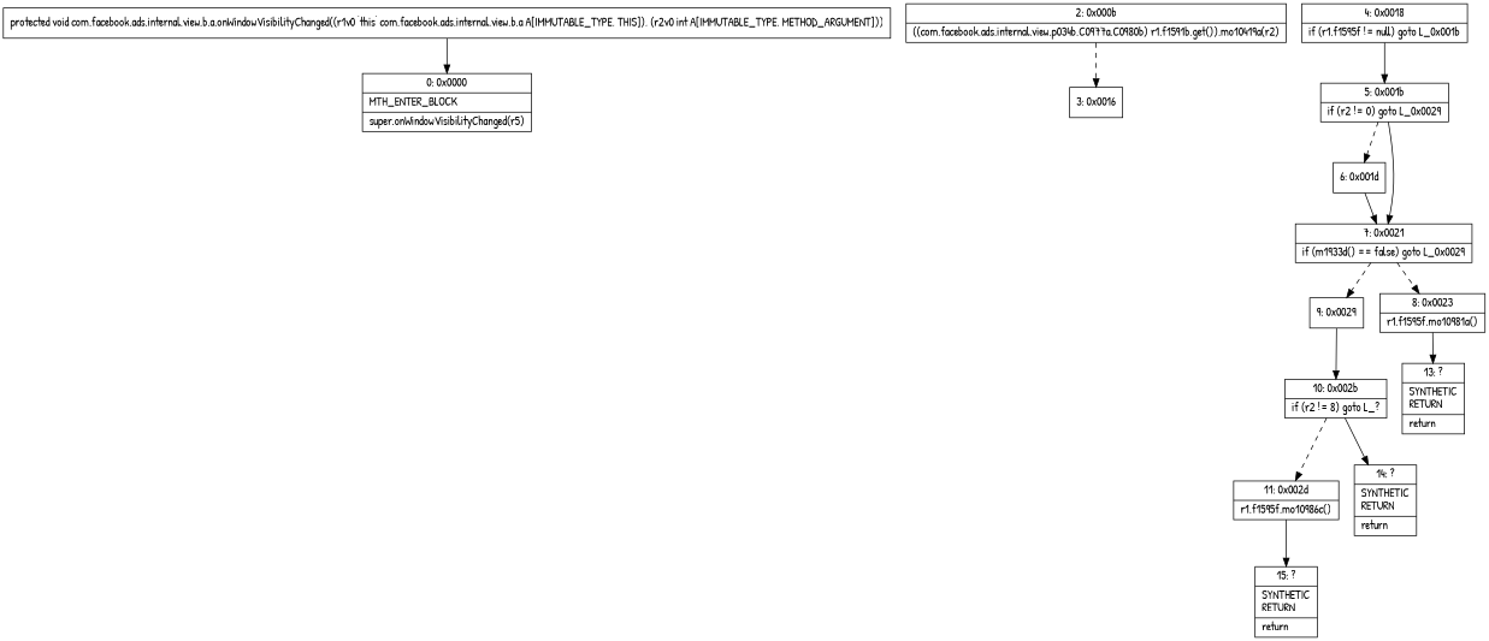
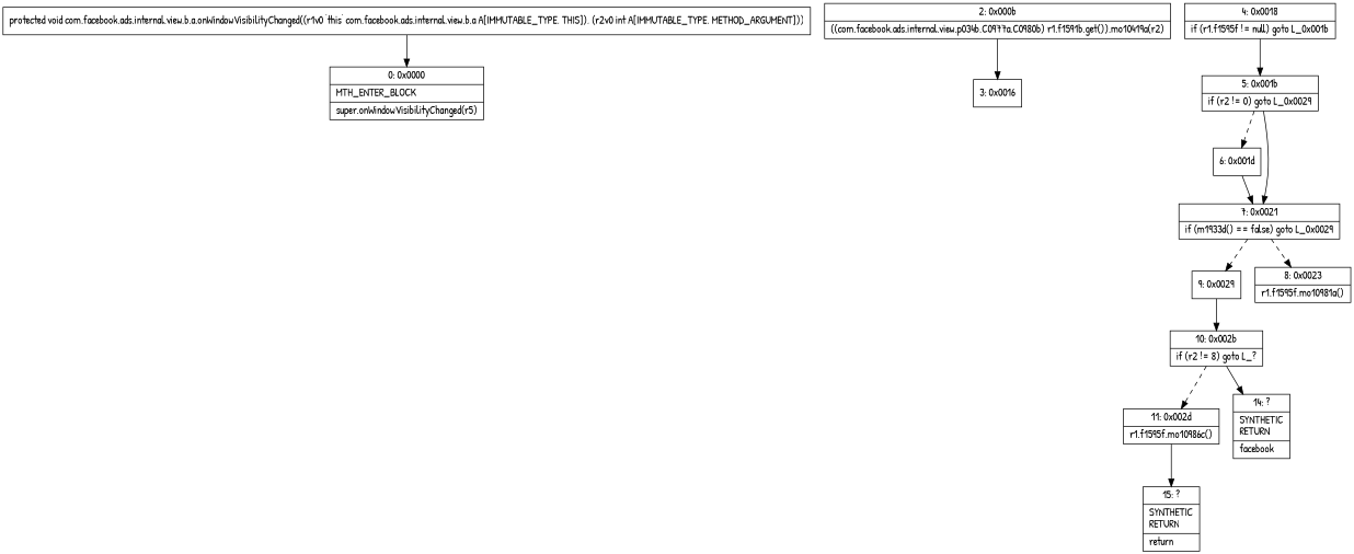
  digraph {
    fontname="Patrick Hand"
    node [fontname="Patrick Hand" shape=record]
    edge [fontname="Patrick Hand"]
    n1 [label="{0\:\ 0x0000|MTH_ENTER_BLOCK\l|super.onWindowVisibilityChanged(r5)\l}"]
    n2 [label="{2\:\ 0x000b|((com.facebook.ads.internal.view.p034b.C0977a.C0980b) r1.f1591b.get()).mo10419a(r2)\l}"]
    n3 [label="{3\:\ 0x0016}"]
    n4 [label="{4\:\ 0x0018|if (r1.f1595f != null) goto L_0x001b\l}"]
    n5 [label="{5\:\ 0x001b|if (r2 != 0) goto L_0x0029\l}"]
    n6 [label="{6\:\ 0x001d}"]
    n7 [label="{7\:\ 0x0021|if (m1933d() == false) goto L_0x0029\l}"]
    n8 [label="{9\:\ 0x0029}"]
    n9 [label="{10\:\ 0x002b|if (r2 != 8) goto L_?\l}"]
    n10 [label="{8\:\ 0x0023|r1.f1595f.mo10981a()\l}"]
-   n11 [label="{13\:\ ?|SYNTHETIC\lRETURN\l|return\l}"]
    n12 [label="{11\:\ 0x002d|r1.f1595f.mo10986c()\l}"]
-   n13 [label="{14\:\ ?|SYNTHETIC\lRETURN\l|return\l}"]
+   n13 [label="{14\:\ ?|SYNTHETIC\lRETURN\l|facebook\l}"]
    n14 [label="{15\:\ ?|SYNTHETIC\lRETURN\l|return\l}"]
    n15 [label="{protected void com.facebook.ads.internal.view.b.a.onWindowVisibilityChanged((r1v0 'this' com.facebook.ads.internal.view.b.a A[IMMUTABLE_TYPE, THIS]), (r2v0 int A[IMMUTABLE_TYPE, METHOD_ARGUMENT])) }"]
-   n2 -> n3 [style=dashed]
+   n2 -> n3
    n4 -> n5
    n5 -> n6 [style=dashed]
    n5 -> n7
    n6 -> n7
    n7 -> n8 [style=dashed]
    n7 -> n10 [style=dashed]
    n8 -> n9
    n9 -> n12 [style=dashed]
    n9 -> n13
-   n10 -> n11
    n12 -> n14
    n15 -> n1
  }
